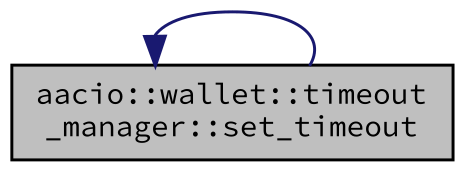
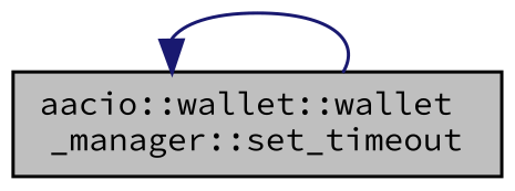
  digraph {
    rankdir=LR
    fontname="Source Code Pro"
-   n1 [color=black fillcolor=grey75 fontcolor=black fontname="Source Code Pro" fontsize=10 height=0.2 label="aacio::wallet::timeout\l_manager::set_timeout" shape=record style=filled width=0.4]
+   n1 [color=black fillcolor=grey75 fontcolor=black fontname="Source Code Pro" fontsize=10 height=0.2 label="aacio::wallet::wallet\l_manager::set_timeout" shape=record style=filled width=0.4]
    n1 -> n1 [color=midnightblue dir=back fontname="Source Code Pro" fontsize=10 labelfontname=Helvetica labelfontsize=10 style=solid]
  }
